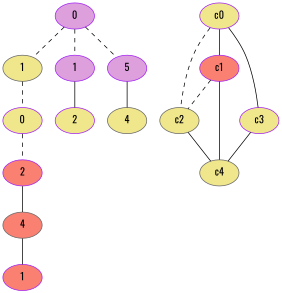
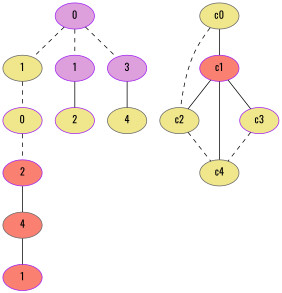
  graph {
    fontname=Oswald
    node [color=purple fillcolor=khaki fontname=Oswald style=filled]
    edge [fontname=Oswald style=solid]
    n1 [fillcolor=plum label=0]
    n2 [color=gray40 label=1]
    n3 [fillcolor=plum label=1]
-   n4 [fillcolor=plum label=5]
+   n4 [fillcolor=plum label=3]
    n5 [label=0]
    n6 [label=2]
    n7 [color=gray40 label=4]
    n8 [fillcolor=salmon label=2]
    n9 [color=gray40 fillcolor=salmon label=4]
    n10 [fillcolor=salmon label=1]
    c1 [fillcolor=salmon]
-   c0
+   c0 [color=gray40]
    c2 [color=gray40]
    c3
    c4 [color=gray40]
    n1 -- n2 [style=dashed]
    n1 -- n3 [style=dashed]
    n1 -- n4 [style=dashed]
    n2 -- n5 [style=dashed]
    n3 -- n6
    n4 -- n7
    n5 -- n8 [style=dashed]
    n8 -- n9
    n9 -- n10
-   c1 -- c2 [style=dashed]
+   c1 -- c2
    c1 -- c4
    c0 -- c1
    c0 -- c2 [style=dashed]
-   c0 -- c3
-   c2 -- c4
-   c3 -- c4
+   c1 -- c3
+   c2 -- c4 [style=dashed]
+   c3 -- c4 [style=dashed]
  }
